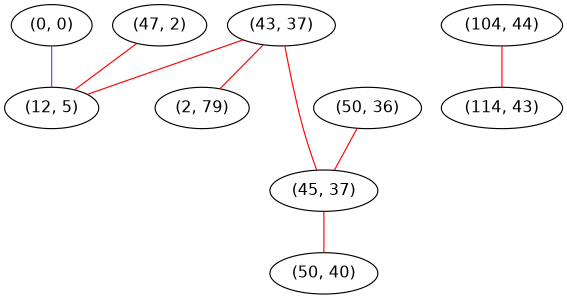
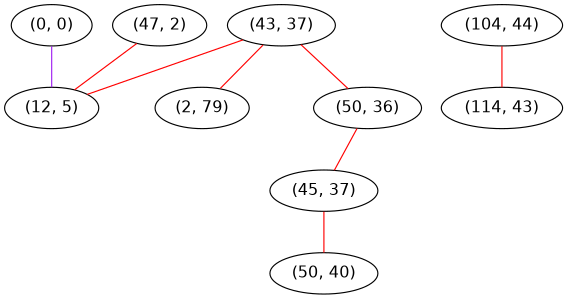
  graph {
    fontname="DejaVu Sans"
    node [fontname="DejaVu Sans"]
    edge [color=red fontname="DejaVu Sans" weight=1]
    "(0, 0)"
    "(12, 5)"
    "(47, 2)"
    "(104, 44)"
    "(114, 43)"
    "(43, 37)"
    "(2, 79)"
    "(45, 37)"
    "(50, 40)"
    "(50, 36)"
    "(0, 0)" -- "(12, 5)" [color=purple weight=4]
    "(47, 2)" -- "(12, 5)"
    "(104, 44)" -- "(114, 43)"
    "(43, 37)" -- "(12, 5)"
    "(43, 37)" -- "(2, 79)"
-   "(43, 37)" -- "(45, 37)"
+   "(43, 37)" -- "(50, 36)"
    "(45, 37)" -- "(50, 40)"
    "(50, 36)" -- "(45, 37)"
  }
